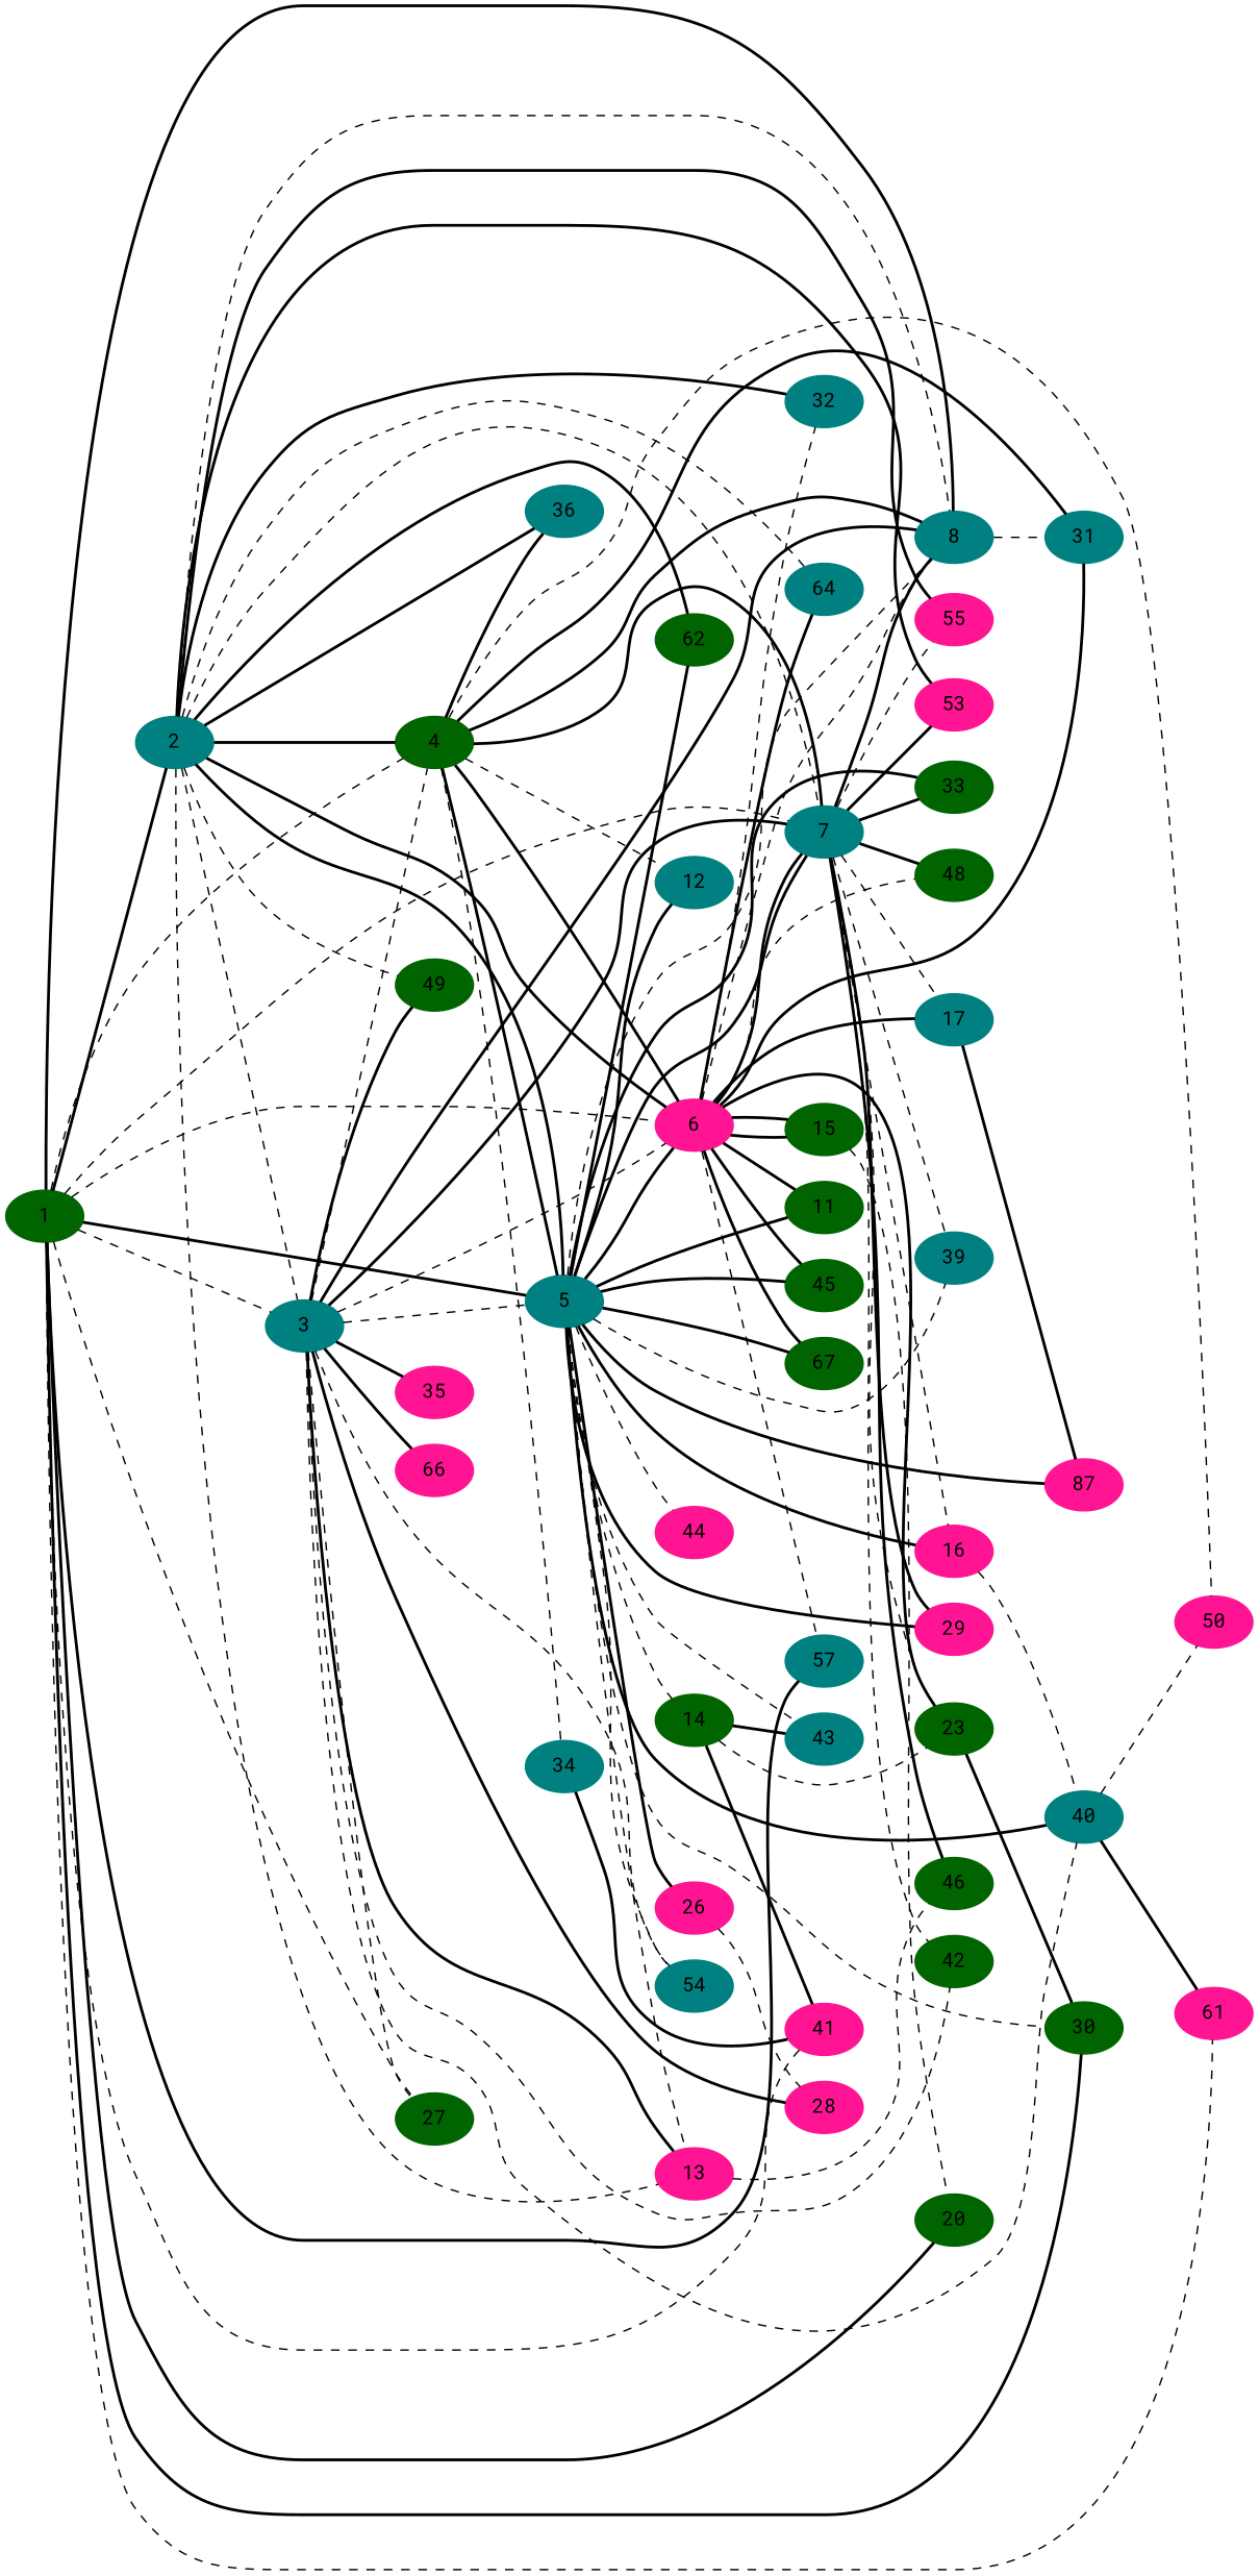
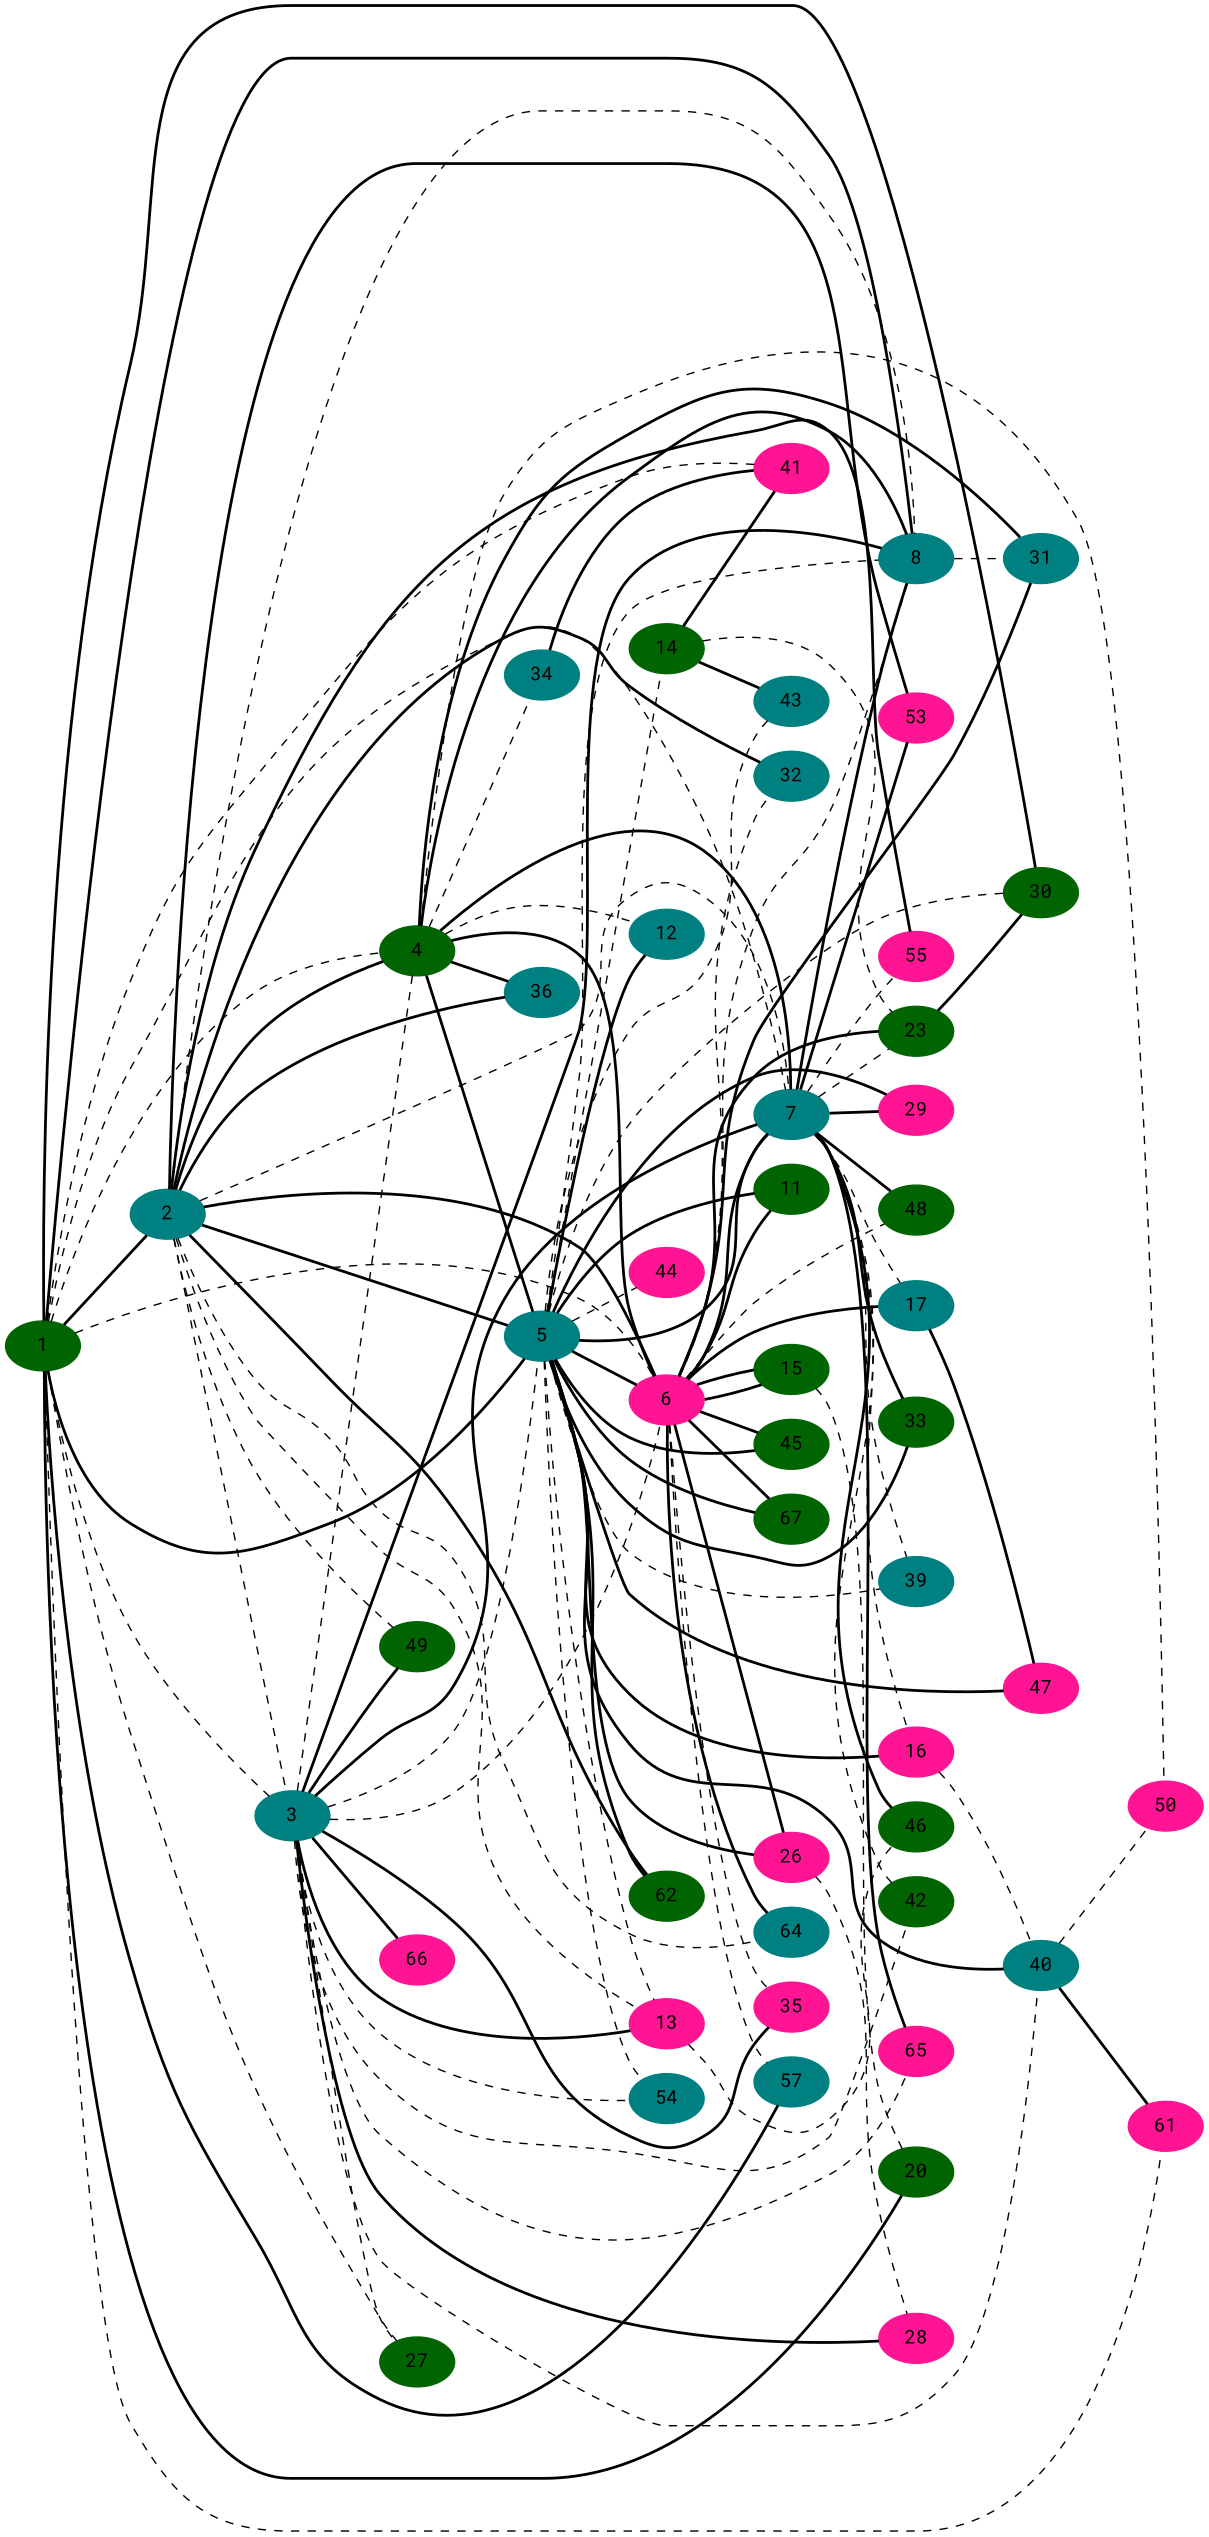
  graph {
    fontname="Roboto Mono"
    rankdir=LR
    node [color=darkgreen fontname="Roboto Mono" style=filled]
    edge [fontname="Roboto Mono" style=bold]
    1 [super="+53"]
    2 [color=teal super="+21"]
    3 [color=teal super="+19"]
    4 [super="+9"]
    5 [color=teal super="+10"]
    6 [color=deeppink super="+37"]
    7 [color=teal super="+24"]
    8 [color=teal super="+22"]
    20
    27
    30 [super="+51"]
    41 [color=deeppink]
    57 [color=teal]
    61 [color=deeppink]
    13 [color=deeppink super="+18"]
    32 [color=teal]
    36 [color=teal]
    49
    n19 [color=deeppink label=53]
    55 [color=deeppink]
    62
    64 [color=teal]
    28 [color=deeppink]
    35 [color=deeppink]
    40 [color=teal super="+60"]
    42
    54 [color=teal]
+   65 [color=deeppink]
    66 [color=deeppink]
    12 [color=teal]
    31 [color=teal super="+38"]
    34 [color=teal]
    50 [color=deeppink]
    11 [super="+58"]
    14 [super="+56"]
    16 [color=deeppink super="+25"]
    26 [color=deeppink]
    29 [color=deeppink]
    33
    39 [color=teal]
    43 [color=teal]
    44 [color=deeppink]
    45
-   47 [color=deeppink super="+59" label=87]
+   47 [color=deeppink super="+59"]
    67
    15
    17 [color=teal]
    23 [super="+63"]
    48
    46
    1 -- 2
    1 -- 3 [style=dashed]
    1 -- 4 [style=dashed weight=3]
    1 -- 5 [weight=2]
    1 -- 6 [style=dashed]
    1 -- 7 [style=dashed]
    1 -- 8
    1 -- 20
    1 -- 27 [style=dashed]
    1 -- 30
    1 -- 41 [style=dashed]
    1 -- 57
    1 -- 61 [style=dashed]
    2 -- 3 [style=dashed]
    2 -- 4 [weight=2]
    2 -- 5 [weight=2]
    2 -- 6 [weight=2]
    2 -- 7 [style=dashed]
    2 -- 8 [style=dashed]
    2 -- 13 [style=dashed]
    2 -- 32
    2 -- 36
    2 -- 49 [style=dashed]
    2 -- n19
    2 -- 55
    2 -- 62
    2 -- 64 [style=dashed]
    3 -- 4 [style=dashed weight=2]
    3 -- 5 [style=dashed weight=2]
    3 -- 6 [style=dashed weight=2]
    3 -- 7
    3 -- 8
    3 -- 27 [style=dashed]
    3 -- 13
    3 -- 49
    3 -- 28
    3 -- 35
    3 -- 40 [style=dashed]
    3 -- 42 [style=dashed]
    3 -- 54 [style=dashed]
+   3 -- 65 [style=dashed]
    3 -- 66 [weight=2]
    4 -- 5 [weight=4]
    4 -- 6 [weight=3]
    4 -- 7 [weight=2]
    4 -- 8 [weight=2]
    4 -- 36
    4 -- 12 [style=dashed]
    4 -- 31
    4 -- 34 [style=dashed]
    4 -- 50 [style=dashed]
    5 -- 6 [weight=2]
    5 -- 7 [weight=2]
    5 -- 8 [style=dashed weight=3]
    5 -- 30 [style=dashed]
    5 -- 13 [style=dashed]
    5 -- 62
    5 -- 40
    5 -- 54 [style=dashed]
    5 -- 12
    5 -- 11 [weight=2]
    5 -- 14 [style=dashed]
    5 -- 16
    5 -- 26
    5 -- 29
    5 -- 33
    5 -- 39 [style=dashed]
    5 -- 43 [style=dashed]
    5 -- 44 [style=dashed]
    5 -- 45
    5 -- 47 [weight=2]
    5 -- 67
    6 -- 7
    6 -- 8 [style=dashed]
    6 -- 57 [style=dashed]
    6 -- 32 [style=dashed]
    6 -- 64
+   6 -- 35 [style=dashed]
    6 -- 31
    6 -- 11
+   6 -- 26
    6 -- 45
    6 -- 67
    6 -- 15
    6 -- 15
    6 -- 17
    6 -- 23
    6 -- 48 [style=dashed]
    7 -- 8
    7 -- n19
    7 -- 55 [style=dashed]
    7 -- 42 [style=dashed]
+   7 -- 65
    7 -- 16 [style=dashed weight=2]
    7 -- 29
    7 -- 33
    7 -- 39 [style=dashed]
    7 -- 17 [style=dashed]
    7 -- 23 [style=dashed]
    7 -- 48
    7 -- 46
    8 -- 31 [style=dashed]
    13 -- 46 [style=dashed]
    40 -- 61
    40 -- 50 [style=dashed]
    34 -- 41
    14 -- 41
    14 -- 43
    14 -- 23 [style=dashed]
    16 -- 40 [style=dashed]
    26 -- 28 [style=dashed]
    15 -- 20 [style=dashed]
    17 -- 47
    23 -- 30
  }
